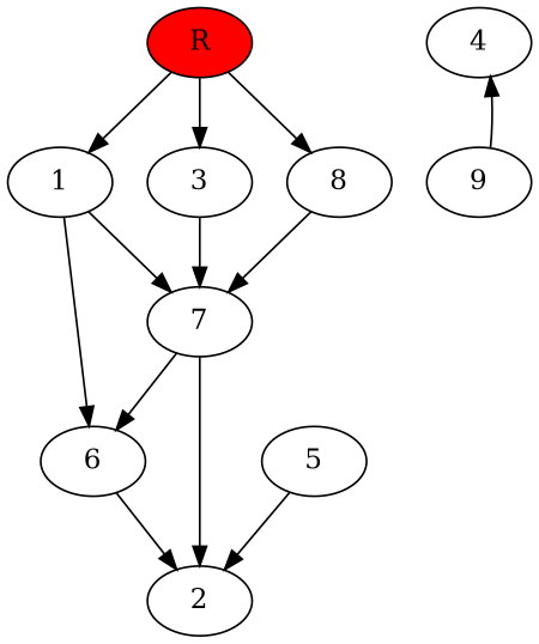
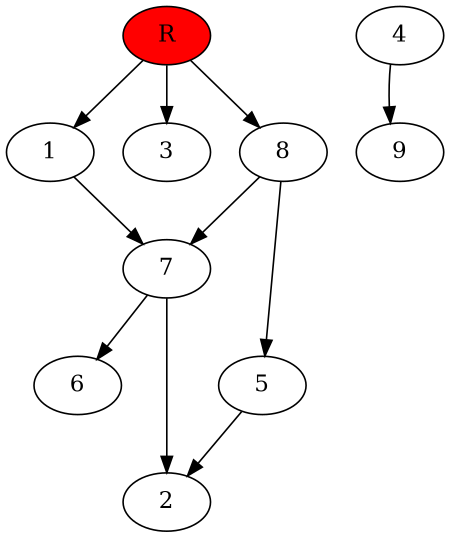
  digraph {
    1
    6
    7
    2
    3
    5
    4
    9
    8
    R [fillcolor="#ff0000" style=filled]
-   1 -> 6
    1 -> 7
-   6 -> 2
    7 -> 6
    7 -> 2
-   3 -> 7
    5 -> 2
-   9 -> 4
+   4 -> 9
    8 -> 7
+   8 -> 5
    R -> 1
    R -> 3
    R -> 8
  }
